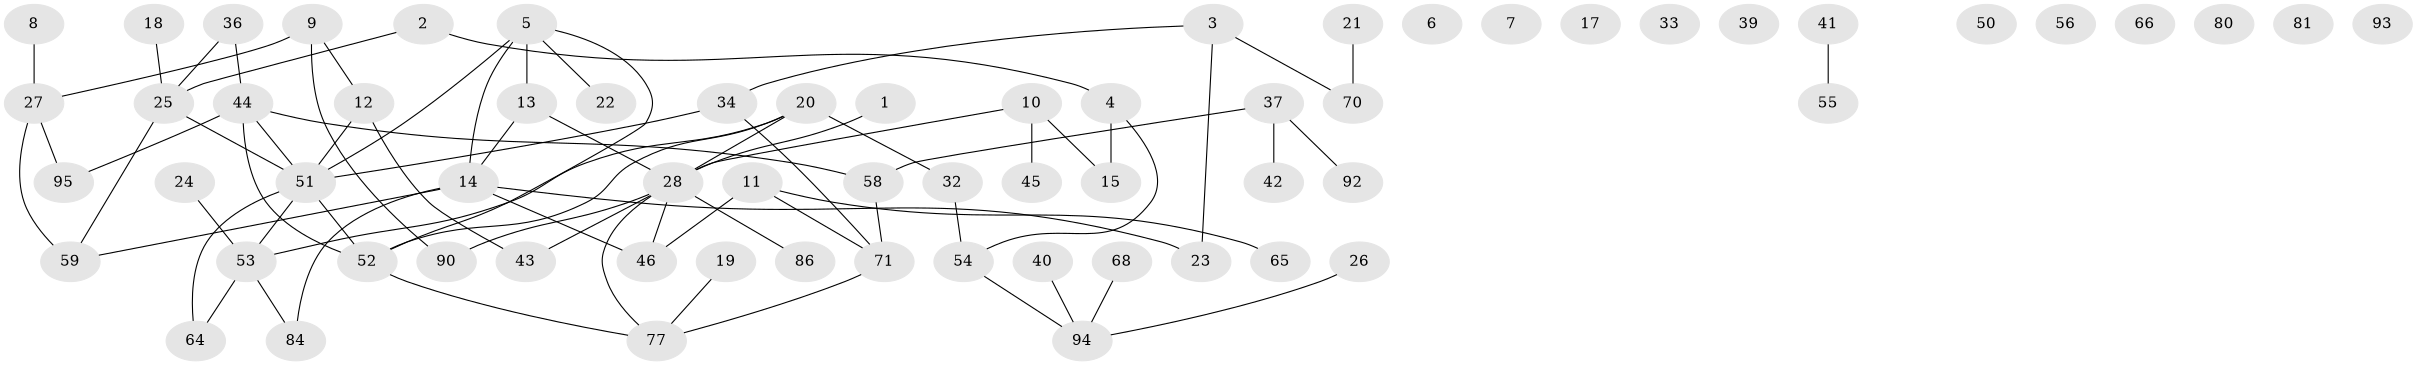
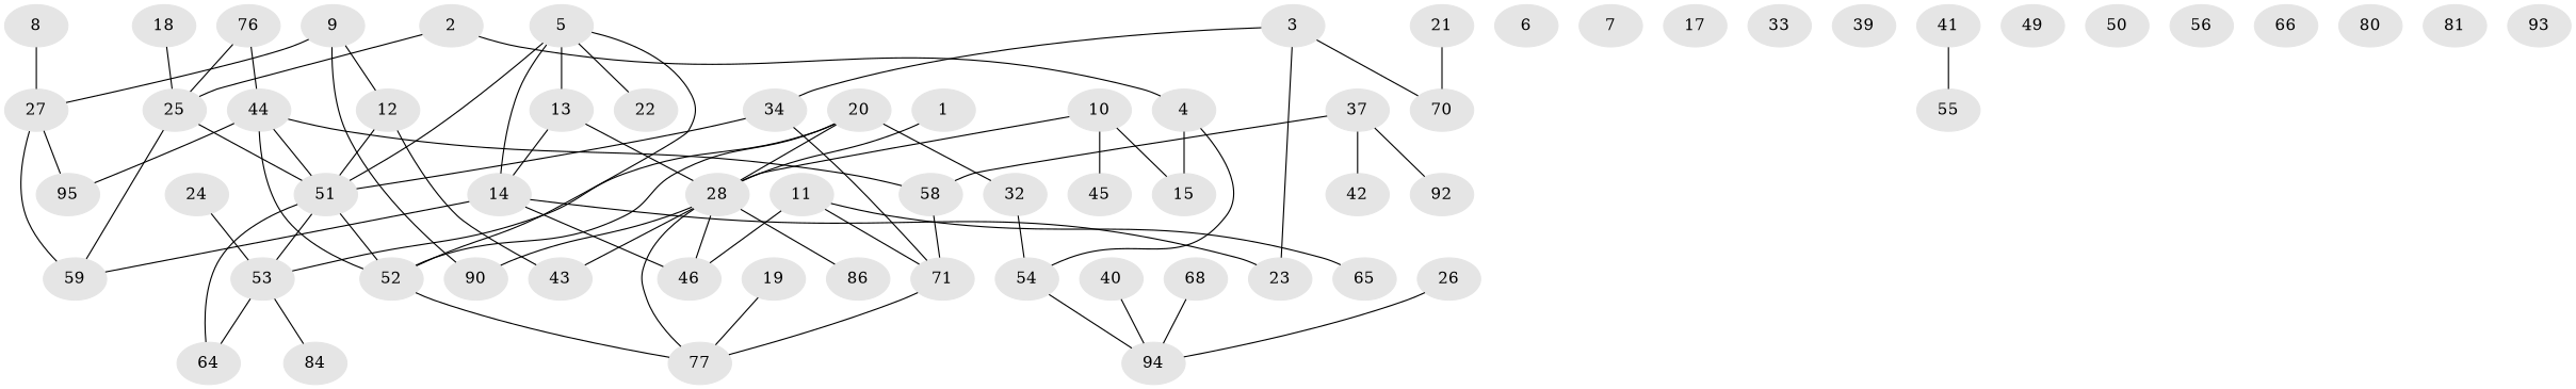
  graph {
    node [color=gray90 style=filled]
    1 [super="+61"]
    28 [super="+79"]
    90
    46
    43
    77 [super="+91"]
    86
    2 [super="+76"]
    4
    25 [super="+35"]
    15 [super="+98"]
    54 [super="+73"]
    51 [super="+60"]
    59 [super="+62"]
    3 [super="+96"]
    23
    34 [super="+87"]
    70
    71 [super="+75"]
    94 [super="+97"]
    5 [super="+85"]
    13
    14 [super="+16"]
    22
    52 [super="+100"]
    84 [super="+89"]
    53 [super="+82"]
    64
    6
    7
    8 [super="+29"]
    27 [super="+74"]
    95
    9 [super="+31"]
    12 [super="+67"]
    10
    45
    11 [super="+72"]
    65
    17
    18 [super="+78"]
    19
    20 [super="+69"]
    32
    21 [super="+30"]
    24
    26
    33
    44 [super="+88"]
    58 [super="+83"]
-   36
+   36 [label=76]
    37 [super="+38"]
    42 [super="+48"]
    92 [super="+99"]
    39
    40
    55 [super="+63"]
    41
+   49
    50
    56
    66
    68
    80
    81
    93
    1 -- 28
    28 -- 90
    28 -- 46
    28 -- 43
    28 -- 77
    28 -- 86
    2 -- 4
    2 -- 25
    4 -- 15
    4 -- 54
    25 -- 51
    25 -- 59
    54 -- 94
    51 -- 52
    51 -- 53
    51 -- 64
    3 -- 23
    3 -- 34
    3 -- 70
    34 -- 51
    34 -- 71
    71 -- 77
    5 -- 51
    5 -- 13
    5 -- 14
    5 -- 22
    5 -- 52
    13 -- 28
    13 -- 14
    14 -- 46
    14 -- 59
    14 -- 23
-   14 -- 84
    52 -- 77
    53 -- 84
    53 -- 64
    8 -- 27
    27 -- 59 [weight=2]
    27 -- 95
    9 -- 90
    9 -- 27
    9 -- 12
    12 -- 43
    12 -- 51
    10 -- 28
    10 -- 15
    10 -- 45
    11 -- 46
    11 -- 71
    11 -- 65
    18 -- 25
    19 -- 77
    20 -- 28
    20 -- 52
    20 -- 53
    20 -- 32
    32 -- 54
    21 -- 70
    24 -- 53
    26 -- 94
    44 -- 51
    44 -- 52
    44 -- 95
    44 -- 58
    58 -- 71
    36 -- 25
    36 -- 44
    37 -- 58
    37 -- 42
    37 -- 92
    40 -- 94
    41 -- 55
    68 -- 94
  }
